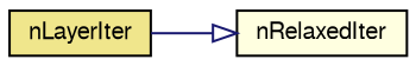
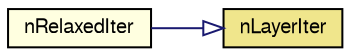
  digraph {
    rankdir=LR
    node [color=black fontname=FreeSans fontsize=10 shape=record style=filled]
    n1 [fillcolor=khaki fontcolor=black height=0.2 label=nLayerIter width=0.4]
    n2 [height=0.2 label=nRelaxedIter width=0.4 fillcolor=lightyellow]
-   n1 -> n2 [color=midnightblue fontname=FreeSans fontsize=10 labelfontname=FreeSans labelfontsize=10 style=solid arrowhead=onormal]
+   n2 -> n1 [color=midnightblue fontname=FreeSans fontsize=10 labelfontname=FreeSans labelfontsize=10 style=solid arrowhead=onormal]
  }
